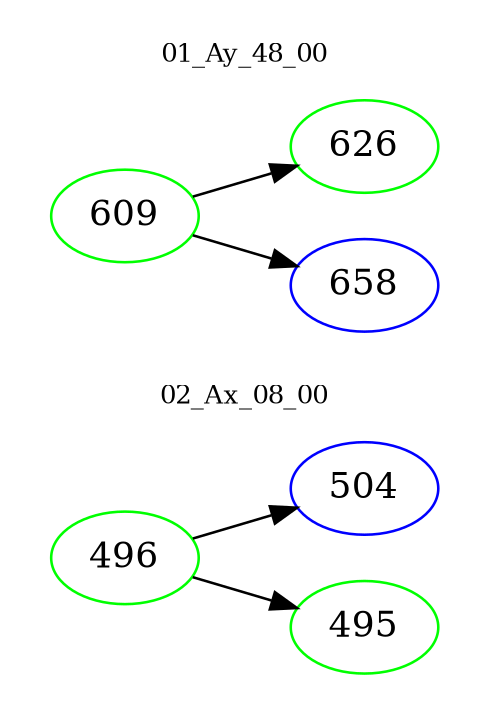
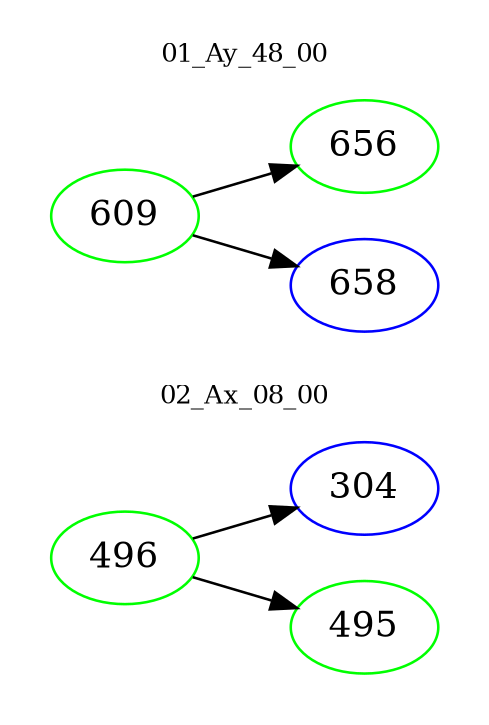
  digraph {
    rankdir=LR
    node [color=green]
    edge [color=black]
    n1 [label=496]
    n2 [label=495]
-   n3 [color=blue label=504]
+   n3 [color=blue label=304]
    n4 [label=609]
    n5 [color=blue label=658]
-   n6 [label=626]
+   n6 [label=656]
    subgraph cluster_1 {
      color=white
      fontsize=10
      label="02_Ax_08_00"
      n1
      n2
      n3
    }
    subgraph cluster_2 {
      color=white
      fontsize=10
      label="01_Ay_48_00"
      n4
      n5
      n6
    }
    n1 -> n2
    n1 -> n3
    n4 -> n5
    n4 -> n6
  }
